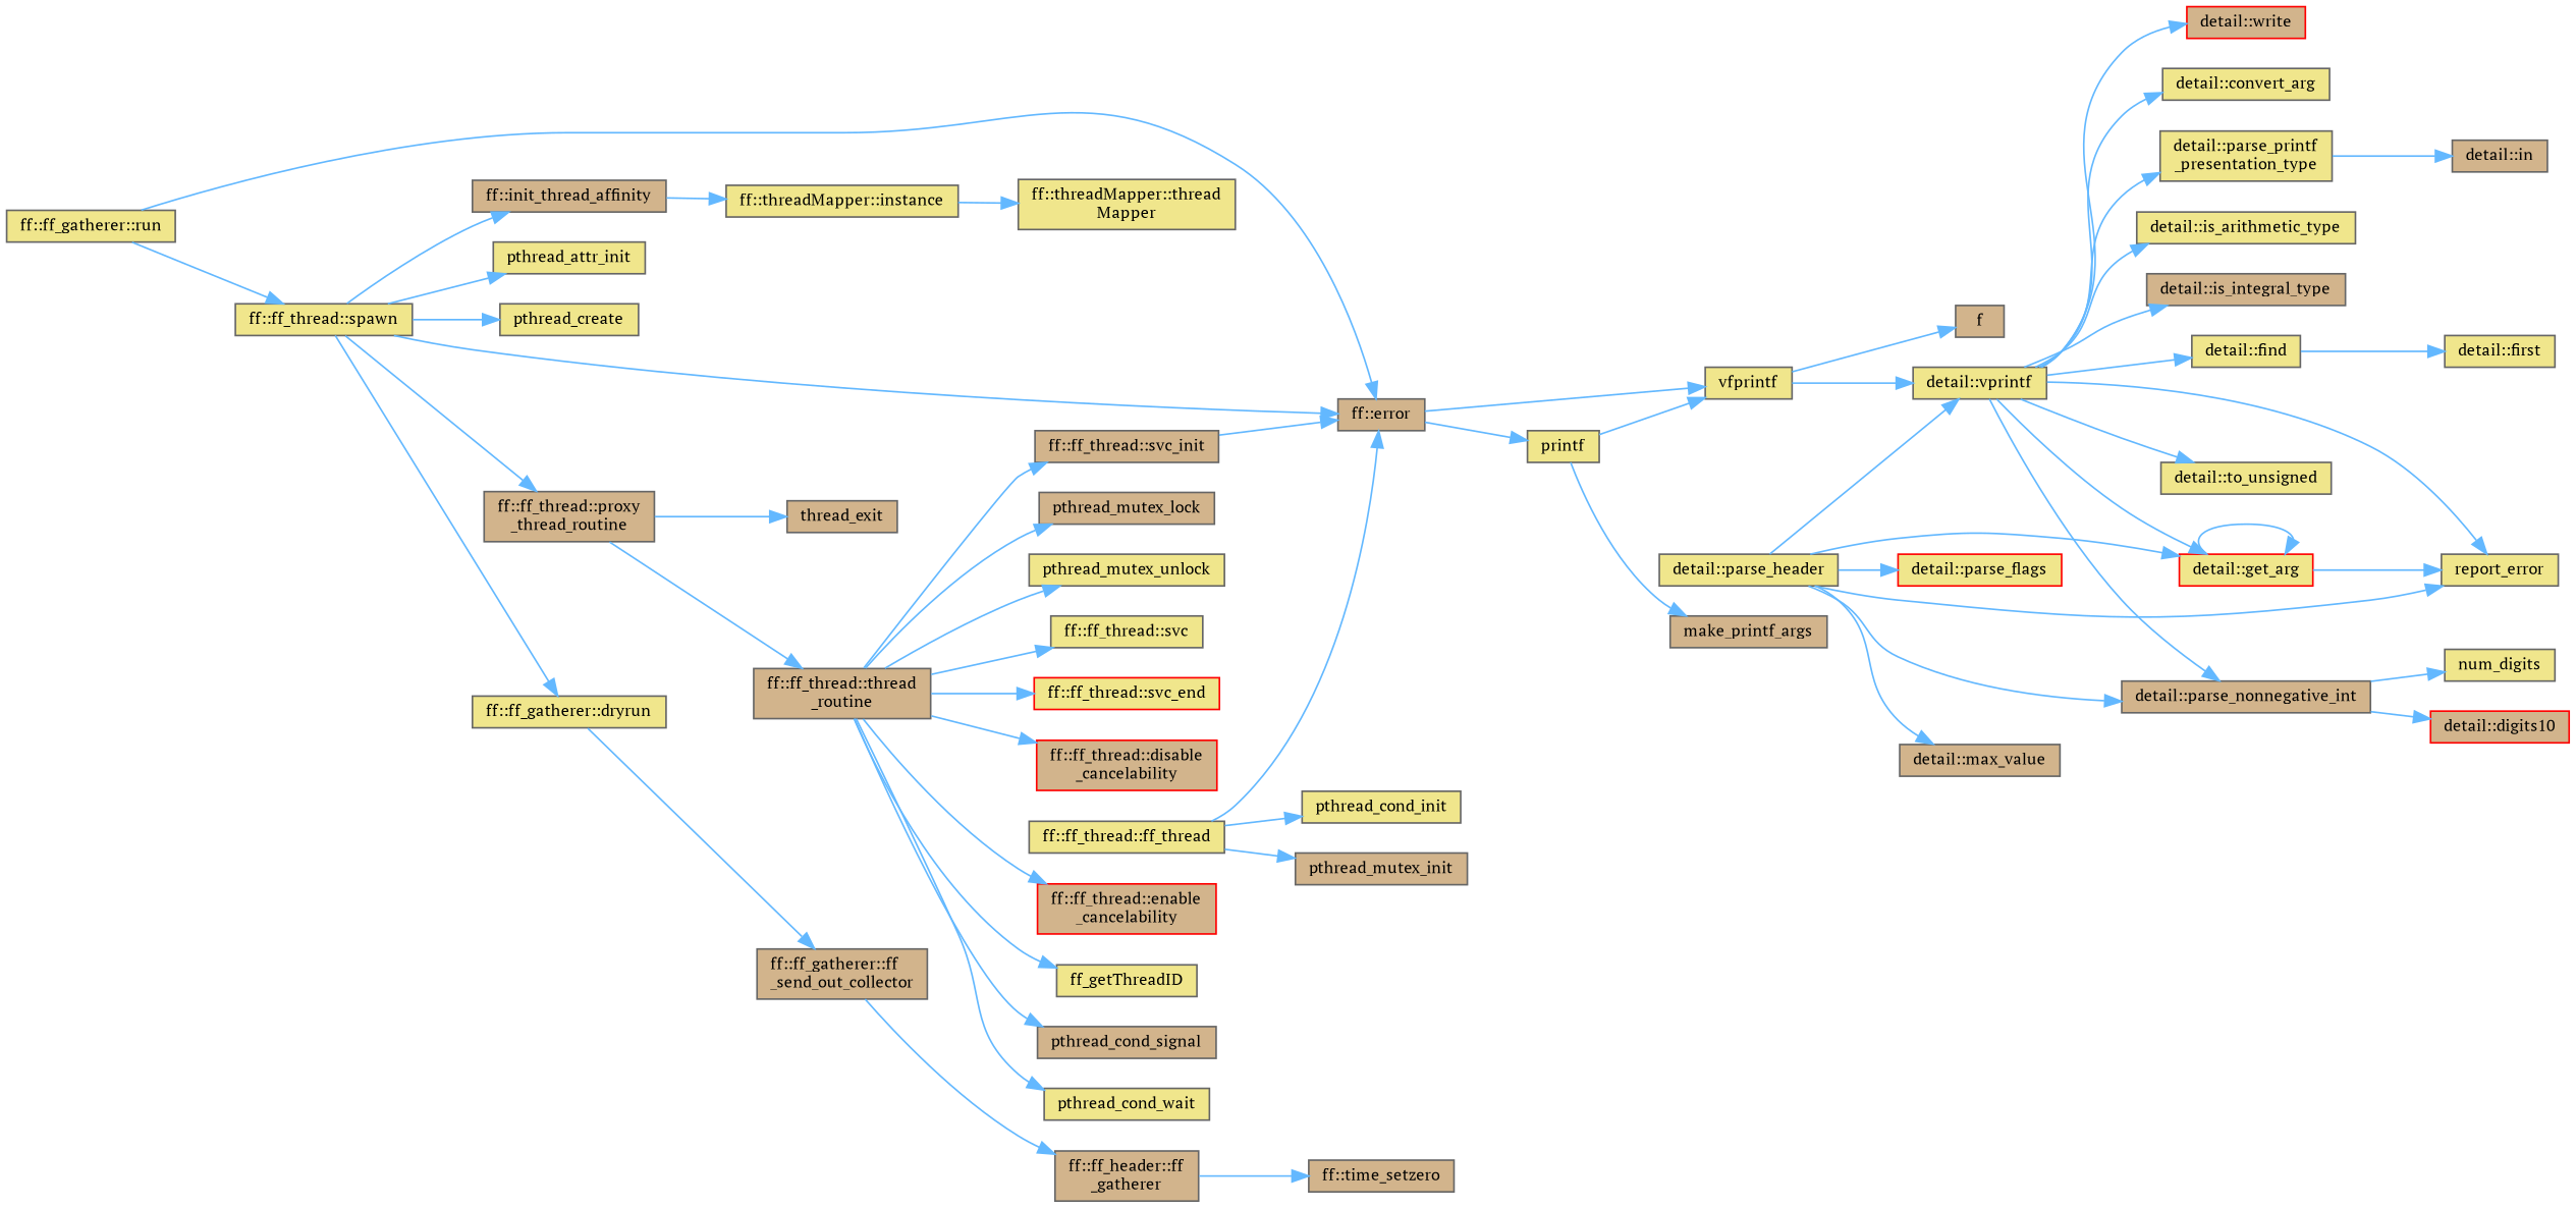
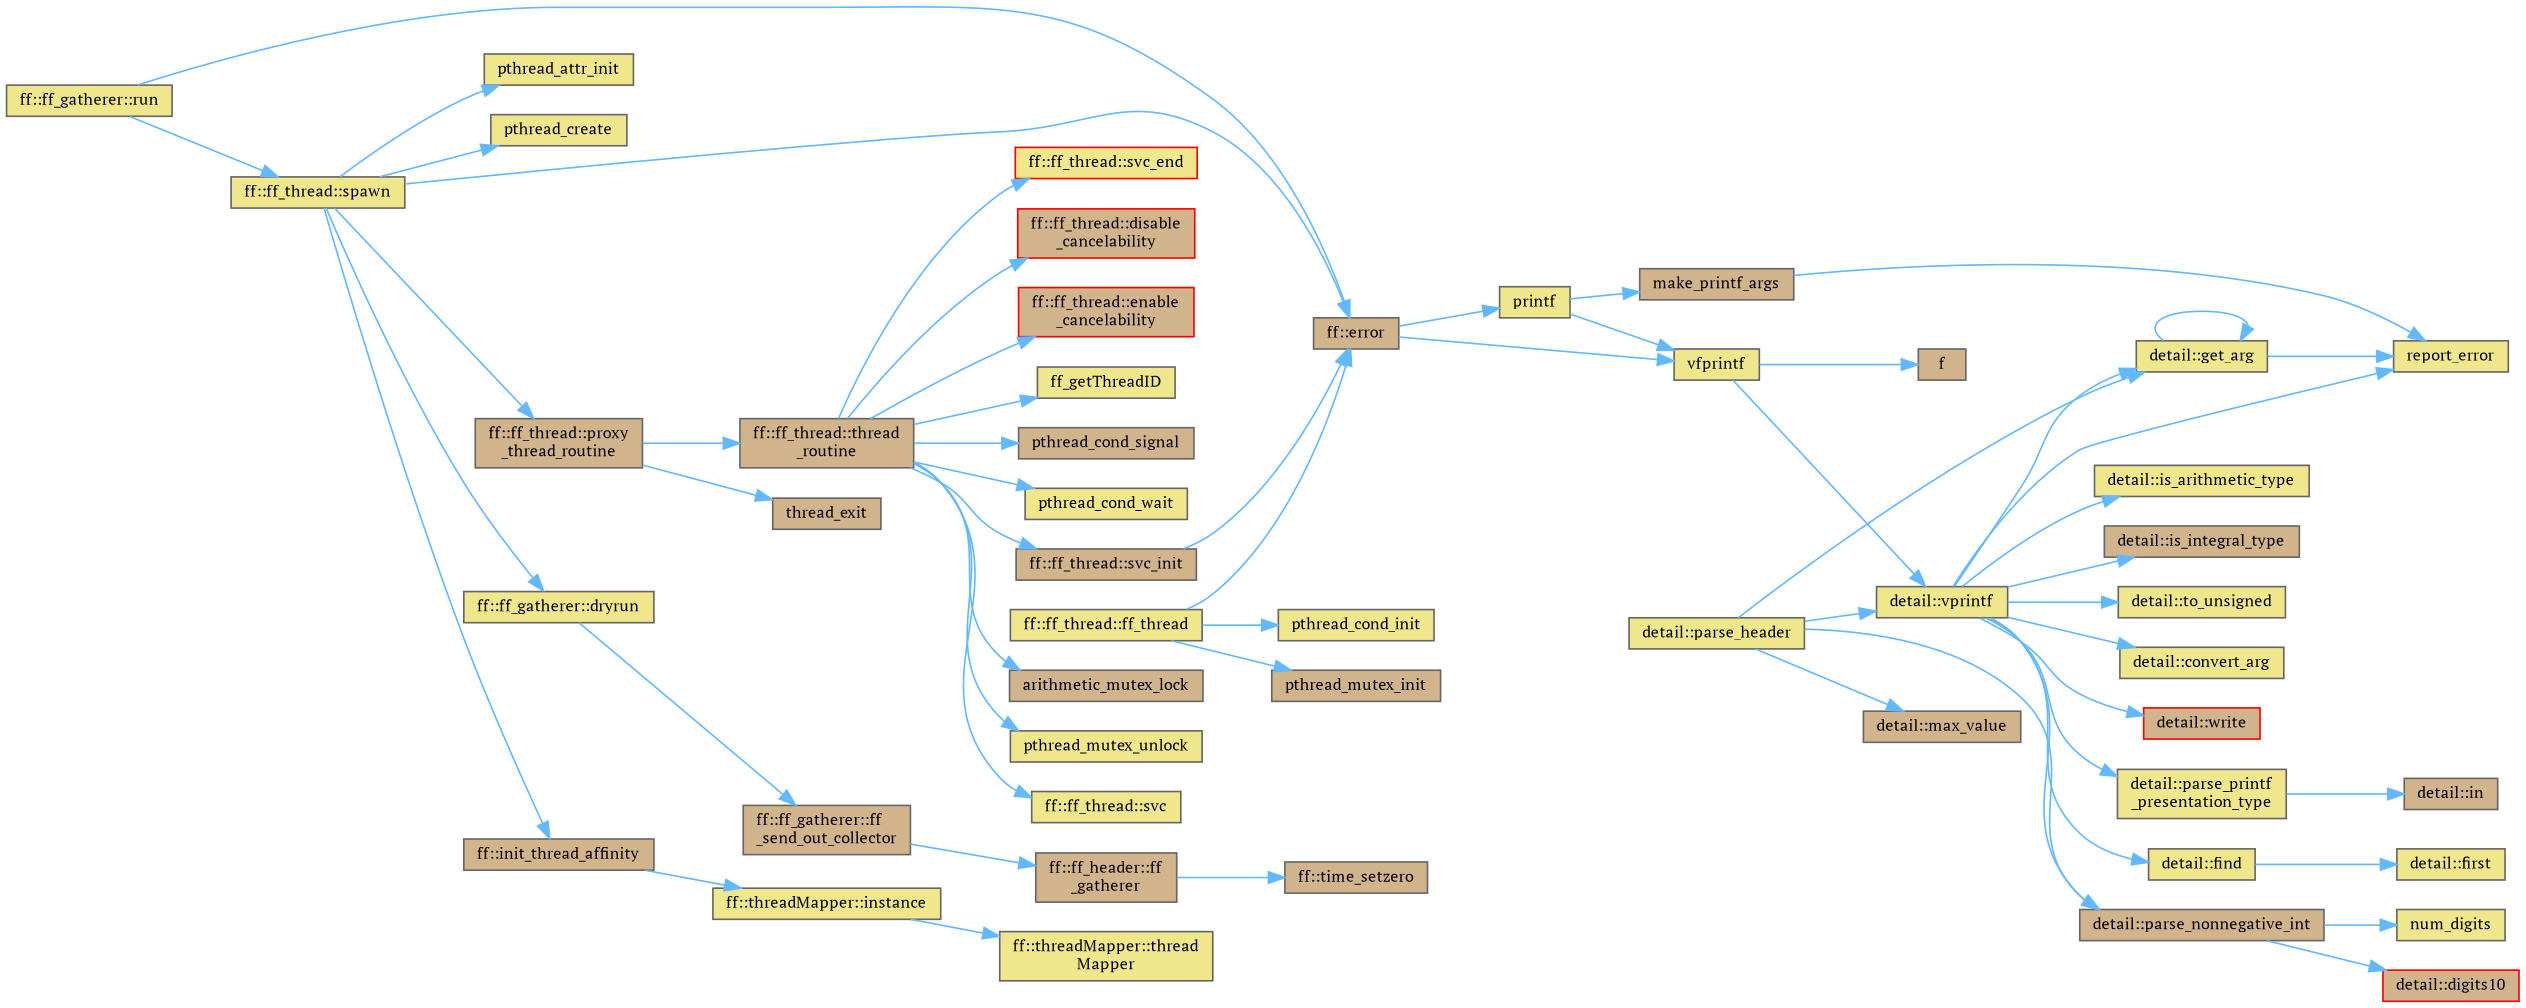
  digraph {
    fontname="PT Serif"
    rankdir=LR
    node [color=grey40 fillcolor=khaki fontname="PT Serif" fontsize=10 shape=box style=filled]
    edge [color=steelblue1 fontname="PT Serif" fontsize=10 labelfontname=Helvetica labelfontsize=10 style=solid]
    n1 [color=gray40 fontcolor=black height=0.2 label="ff::ff_gatherer::run" width=0.4]
    n2 [fillcolor=tan height=0.2 label="ff::error" width=0.4]
    n3 [height=0.2 label="ff::ff_thread::spawn" width=0.4]
    n4 [height=0.2 label="ff::ff_gatherer::dryrun" width=0.4]
    n5 [fillcolor=tan height=0.2 label="ff::ff_gatherer::ff\l_send_out_collector" width=0.4]
    n6 [height=0.2 label=printf width=0.4]
    n7 [height=0.2 label=vfprintf width=0.4]
    n8 [fillcolor=tan height=0.2 label="ff::init_thread_affinity" width=0.4]
    n9 [fillcolor=tan height=0.2 label="ff::ff_thread::proxy\l_thread_routine" width=0.4]
    n10 [height=0.2 label=pthread_attr_init width=0.4]
    n11 [height=0.2 label=pthread_create width=0.4]
    n12 [fillcolor=tan height=0.2 label="ff::ff_header::ff\l_gatherer" width=0.4]
    n13 [fillcolor=tan height=0.2 label="ff::time_setzero" width=0.4]
    n14 [fillcolor=tan height=0.2 label=make_printf_args width=0.4]
    n15 [fillcolor=tan height=0.2 label=f width=0.4]
    n16 [height=0.2 label="detail::vprintf" width=0.4]
    n17 [height=0.2 label="detail::convert_arg" width=0.4]
    n18 [height=0.2 label="detail::find" width=0.4]
-   n19 [color=red height=0.2 label="detail::get_arg" width=0.4]
+   n19 [height=0.2 label="detail::get_arg" width=0.4]
    n20 [height=0.2 label=report_error width=0.4]
    n21 [height=0.2 label="detail::is_arithmetic_type" width=0.4]
    n22 [fillcolor=tan height=0.2 label="detail::is_integral_type" width=0.4]
    n23 [fillcolor=tan height=0.2 label="detail::parse_nonnegative_int" width=0.4]
    n24 [height=0.2 label="detail::parse_printf\l_presentation_type" width=0.4]
    n25 [height=0.2 label="detail::to_unsigned" width=0.4]
    n26 [color=red fillcolor=tan height=0.2 label="detail::write" width=0.4]
    n27 [height=0.2 label="detail::first" width=0.4]
    n28 [height=0.2 label="detail::parse_header" width=0.4]
    n29 [fillcolor=tan height=0.2 label="detail::max_value" width=0.4]
-   n30 [color=red height=0.2 label="detail::parse_flags" width=0.4]
    n31 [color=red fillcolor=tan height=0.2 label="detail::digits10" width=0.4]
    n32 [height=0.2 label=num_digits width=0.4]
    n33 [fillcolor=tan height=0.2 label="detail::in" width=0.4]
    n34 [height=0.2 label="ff::threadMapper::instance" width=0.4]
    n35 [fillcolor=tan height=0.2 label=thread_exit width=0.4]
    n36 [fillcolor=tan height=0.2 label="ff::ff_thread::thread\l_routine" width=0.4]
    n37 [height=0.2 label="ff::threadMapper::thread\lMapper" width=0.4]
    n38 [height=0.2 label="ff::ff_thread::ff_thread" width=0.4]
    n39 [height=0.2 label=pthread_cond_init width=0.4]
    n40 [fillcolor=tan height=0.2 label=pthread_mutex_init width=0.4]
    n41 [color=red fillcolor=tan height=0.2 label="ff::ff_thread::disable\l_cancelability" width=0.4]
    n42 [color=red fillcolor=tan height=0.2 label="ff::ff_thread::enable\l_cancelability" width=0.4]
    n43 [height=0.2 label=ff_getThreadID width=0.4]
    n44 [fillcolor=tan height=0.2 label=pthread_cond_signal width=0.4]
    n45 [height=0.2 label=pthread_cond_wait width=0.4]
-   n46 [fillcolor=tan height=0.2 label=pthread_mutex_lock width=0.4]
+   n46 [fillcolor=tan height=0.2 label=arithmetic_mutex_lock width=0.4]
    n47 [height=0.2 label=pthread_mutex_unlock width=0.4]
    n48 [height=0.2 label="ff::ff_thread::svc" width=0.4]
    n49 [color=red height=0.2 label="ff::ff_thread::svc_end" width=0.4]
    n50 [fillcolor=tan height=0.2 label="ff::ff_thread::svc_init" width=0.4]
    n1 -> n2
    n1 -> n3
    n2 -> n6
    n2 -> n7
    n3 -> n2
    n3 -> n4
    n3 -> n8
    n3 -> n9
    n3 -> n10
    n3 -> n11
    n4 -> n5
    n5 -> n12
    n6 -> n7
    n6 -> n14
    n7 -> n15
    n7 -> n16
    n8 -> n34
    n9 -> n35
    n9 -> n36
    n12 -> n13
    n16 -> n17
    n16 -> n18
    n16 -> n19
    n16 -> n20
    n16 -> n21
    n16 -> n22
    n16 -> n23
    n16 -> n24
    n16 -> n25
    n16 -> n26
    n18 -> n27
    n19 -> n19
    n19 -> n20
    n23 -> n31
    n23 -> n32
    n24 -> n33
    n28 -> n16
    n28 -> n19
-   n28 -> n20
+   n14 -> n20
    n28 -> n23
    n28 -> n29
-   n28 -> n30
    n34 -> n37
    n36 -> n41
    n36 -> n42
    n36 -> n43
    n36 -> n44
    n36 -> n45
    n36 -> n46
    n36 -> n47
    n36 -> n48
    n36 -> n49
    n36 -> n50
    n38 -> n2
    n38 -> n39
    n38 -> n40
    n50 -> n2
  }
